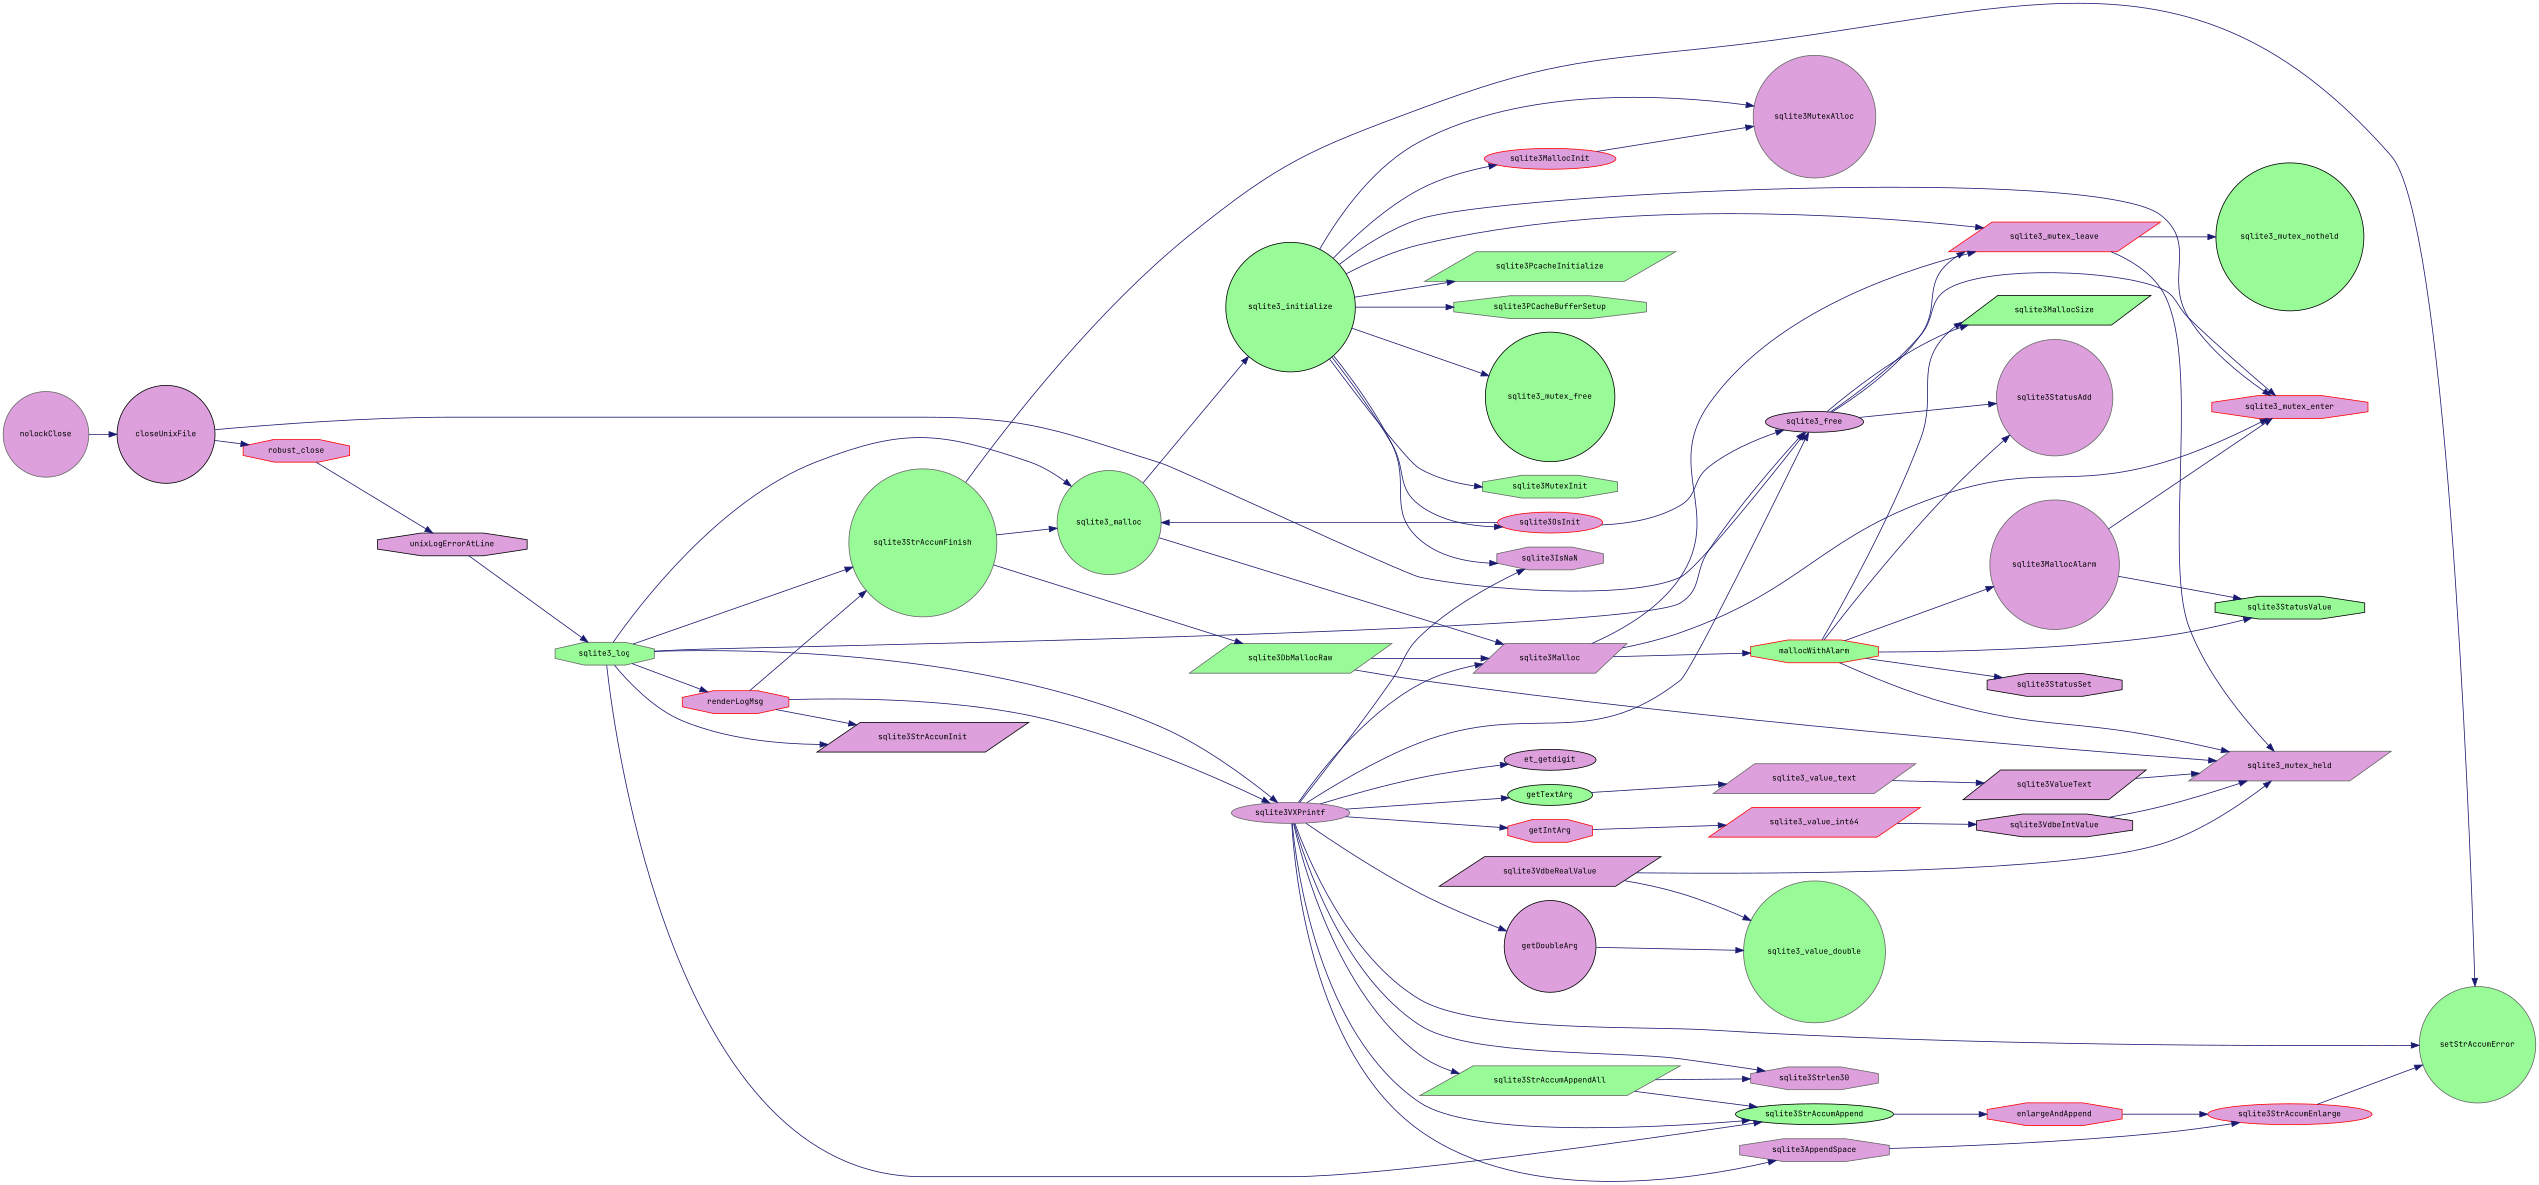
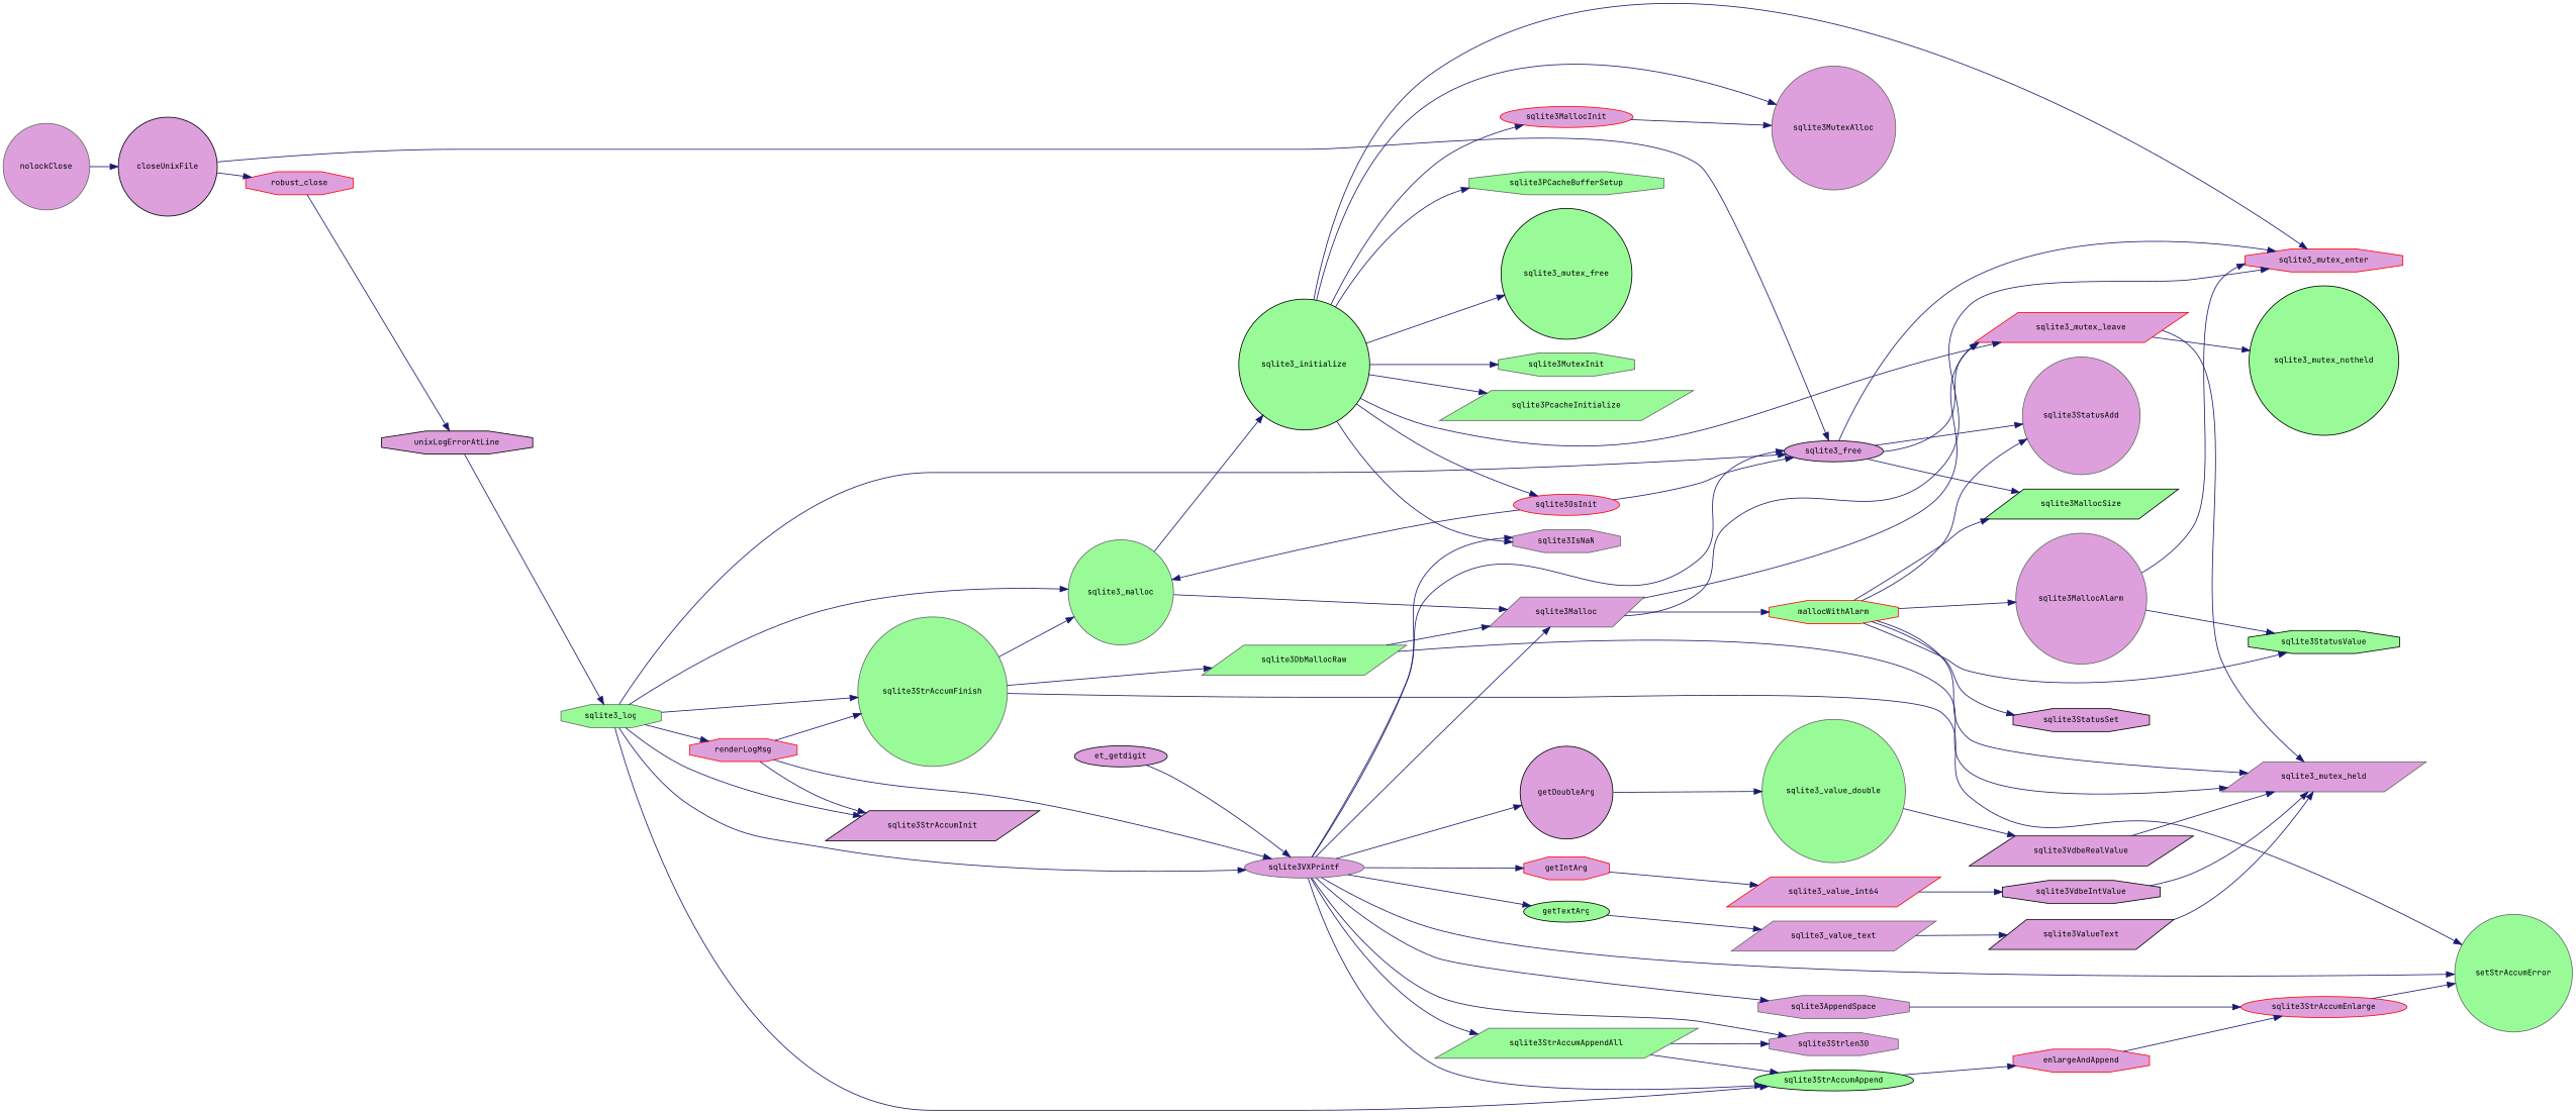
  digraph {
    fontname="JetBrains Mono"
    rankdir=LR
    node [color=gray40 fillcolor=plum fontname="JetBrains Mono" fontsize=10 shape=octagon style=filled]
    edge [color=midnightblue fontname="JetBrains Mono" fontsize=10 labelfontname=FreeSans labelfontsize=10 style=solid]
    n1 [fontcolor=black height=0.2 label=nolockClose shape=circle width=0.4]
    n2 [color=black height=0.2 label=closeUnixFile shape=circle width=0.4]
    n3 [color=red height=0.2 label=robust_close width=0.4]
    n4 [color=black height=0.2 label=sqlite3_free shape=ellipse width=0.4]
    n5 [color=black height=0.2 label=unixLogErrorAtLine width=0.4]
    n6 [color=red height=0.2 label=sqlite3_mutex_enter width=0.4]
    n7 [color=red height=0.2 label=sqlite3_mutex_leave shape=parallelogram width=0.4]
    n8 [color=black fillcolor=palegreen height=0.2 label=sqlite3MallocSize shape=parallelogram width=0.4]
    n9 [height=0.2 label=sqlite3StatusAdd shape=circle width=0.4]
    n10 [fillcolor=palegreen height=0.2 label=sqlite3_log width=0.4]
    n11 [color=red height=0.2 label=renderLogMsg width=0.4]
    n12 [color=black height=0.2 label=sqlite3StrAccumInit shape=parallelogram width=0.4]
    n13 [height=0.2 label=sqlite3VXPrintf shape=ellipse width=0.4]
    n14 [color=black fillcolor=palegreen height=0.2 label=sqlite3StrAccumAppend shape=ellipse width=0.4]
    n15 [fillcolor=palegreen height=0.2 label=sqlite3StrAccumFinish shape=circle width=0.4]
    n16 [fillcolor=palegreen height=0.2 label=sqlite3_malloc shape=circle width=0.4]
    n17 [fillcolor=palegreen height=0.2 label=setStrAccumError shape=circle width=0.4]
    n18 [color=red height=0.2 label=getIntArg width=0.4]
    n19 [height=0.2 label=sqlite3Malloc shape=parallelogram width=0.4]
    n20 [color=black height=0.2 label=getDoubleArg shape=circle width=0.4]
    n21 [height=0.2 label=sqlite3IsNaN width=0.4]
    n22 [height=0.2 label=sqlite3Strlen30 width=0.4]
    n23 [color=black height=0.2 label=et_getdigit shape=ellipse width=0.4]
    n24 [color=black fillcolor=palegreen height=0.2 label=getTextArg shape=ellipse width=0.4]
    n25 [fillcolor=palegreen height=0.2 label=sqlite3StrAccumAppendAll shape=parallelogram width=0.4]
    n26 [height=0.2 label=sqlite3AppendSpace width=0.4]
    n27 [color=red height=0.2 label=enlargeAndAppend width=0.4]
    n28 [fillcolor=palegreen height=0.2 label=sqlite3DbMallocRaw shape=parallelogram width=0.4]
    n29 [color=black fillcolor=palegreen height=0.2 label=sqlite3_initialize shape=circle width=0.4]
    n30 [color=red height=0.2 label=sqlite3_value_int64 shape=parallelogram width=0.4]
    n31 [color=red fillcolor=palegreen height=0.2 label=mallocWithAlarm width=0.4]
    n32 [fillcolor=palegreen height=0.2 label=sqlite3_value_double shape=circle width=0.4]
    n33 [height=0.2 label=sqlite3_value_text shape=parallelogram width=0.4]
    n34 [color=red height=0.2 label=sqlite3StrAccumEnlarge shape=ellipse width=0.4]
    n35 [color=black height=0.2 label=sqlite3VdbeIntValue width=0.4]
    n36 [height=0.2 label=sqlite3_mutex_held shape=parallelogram width=0.4]
    n37 [color=black height=0.2 label=sqlite3StatusSet width=0.4]
    n38 [color=black fillcolor=palegreen height=0.2 label=sqlite3StatusValue width=0.4]
    n39 [height=0.2 label=sqlite3MallocAlarm shape=circle width=0.4]
    n40 [color=black fillcolor=palegreen height=0.2 label=sqlite3_mutex_notheld shape=circle width=0.4]
    n41 [color=black height=0.2 label=sqlite3VdbeRealValue shape=parallelogram width=0.4]
    n42 [color=black height=0.2 label=sqlite3ValueText shape=parallelogram width=0.4]
    n43 [fillcolor=palegreen height=0.2 label=sqlite3MutexInit width=0.4]
    n44 [height=0.2 label=sqlite3MutexAlloc shape=circle width=0.4]
    n45 [color=red height=0.2 label=sqlite3MallocInit shape=ellipse width=0.4]
    n46 [fillcolor=palegreen height=0.2 label=sqlite3PcacheInitialize shape=parallelogram width=0.4]
    n47 [color=red height=0.2 label=sqlite3OsInit shape=ellipse width=0.4]
    n48 [fillcolor=palegreen height=0.2 label=sqlite3PCacheBufferSetup width=0.4]
    n49 [color=black fillcolor=palegreen height=0.2 label=sqlite3_mutex_free shape=circle width=0.4]
    n1 -> n2
    n2 -> n3
    n2 -> n4
    n3 -> n5
    n4 -> n6
    n4 -> n7
    n4 -> n8
    n4 -> n9
    n5 -> n10
    n7 -> n36
    n7 -> n40
    n10 -> n4
    n10 -> n11
    n10 -> n12
    n10 -> n13
    n10 -> n14
    n10 -> n15
    n10 -> n16
    n11 -> n12
    n11 -> n13
    n11 -> n15
    n13 -> n4
    n13 -> n14
    n13 -> n17
    n13 -> n18
    n13 -> n19
    n13 -> n20
    n13 -> n21
    n13 -> n22
-   n13 -> n23
+   n23 -> n13
    n13 -> n24
    n13 -> n25
    n13 -> n26
    n14 -> n27
    n15 -> n16
    n15 -> n17
    n15 -> n28
    n16 -> n19
    n16 -> n29
    n18 -> n30
    n19 -> n6
    n19 -> n7
    n19 -> n31
    n20 -> n32
    n24 -> n33
    n25 -> n14
    n25 -> n22
    n26 -> n34
    n27 -> n34
    n28 -> n19
    n28 -> n36
    n29 -> n6
    n29 -> n7
    n29 -> n21
    n29 -> n43
    n29 -> n44
    n29 -> n45
    n29 -> n46
    n29 -> n47
    n29 -> n48
    n29 -> n49
    n30 -> n35
    n31 -> n8
    n31 -> n9
    n31 -> n36
    n31 -> n37
    n31 -> n38
    n31 -> n39
-   n41 -> n32
+   n32 -> n41
    n33 -> n42
    n34 -> n17
    n35 -> n36
    n39 -> n6
    n39 -> n38
    n41 -> n36
    n42 -> n36
    n45 -> n44
    n47 -> n4
    n47 -> n16
  }
